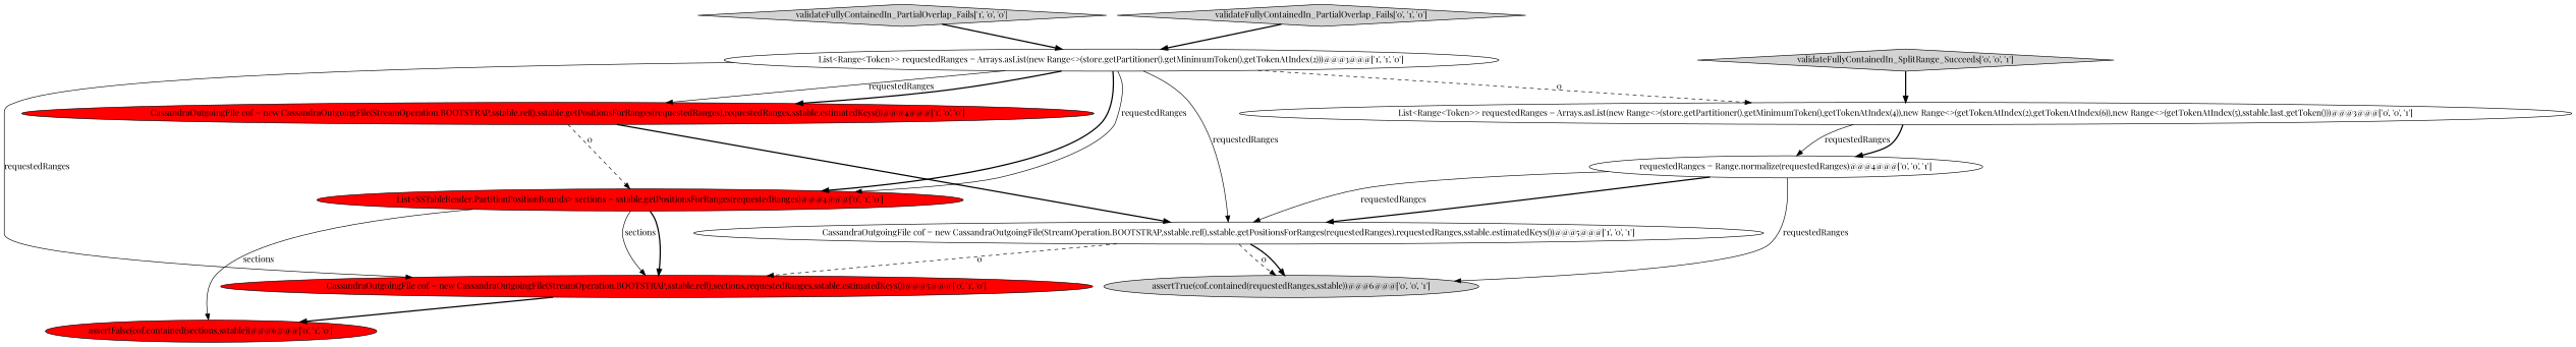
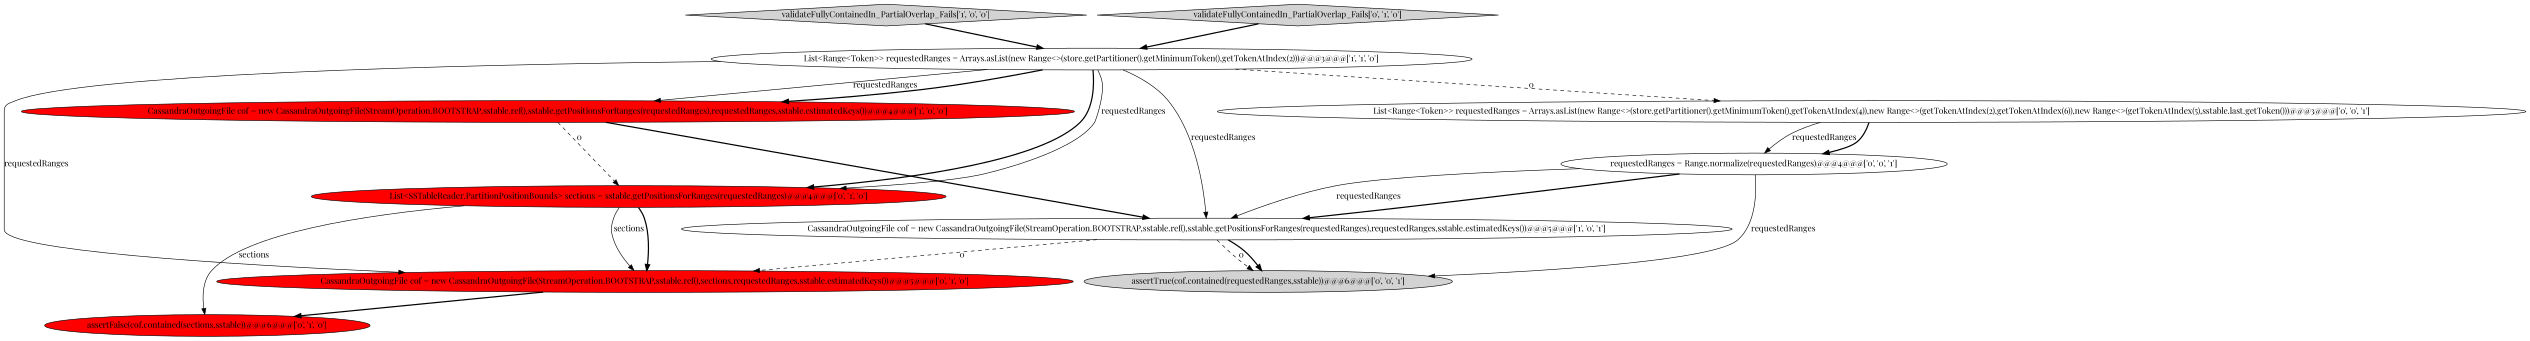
  digraph {
    fontname="Playfair Display"
    node [fillcolor=white shape=ellipse style=filled fontname="Playfair Display"]
    edge [style=bold fontname="Playfair Display"]
    n1 [label="CassandraOutgoingFile cof = new CassandraOutgoingFile(StreamOperation.BOOTSTRAP,sstable.ref(),sstable.getPositionsForRanges(requestedRanges),requestedRanges,sstable.estimatedKeys())@@@5@@@['1', '0', '1']"]
    n2 [fillcolor=lightgray label="assertTrue(cof.contained(requestedRanges,sstable))@@@6@@@['0', '0', '1']"]
    n3 [fillcolor=red label="CassandraOutgoingFile cof = new CassandraOutgoingFile(StreamOperation.BOOTSTRAP,sstable.ref(),sections,requestedRanges,sstable.estimatedKeys())@@@5@@@['0', '1', '0']"]
    n4 [fillcolor=lightgray label="validateFullyContainedIn_PartialOverlap_Fails['1', '0', '0']" shape=diamond]
    n5 [label="List<Range<Token>> requestedRanges = Arrays.asList(new Range<>(store.getPartitioner().getMinimumToken(),getTokenAtIndex(2)))@@@3@@@['1', '1', '0']"]
    n6 [fillcolor=red label="CassandraOutgoingFile cof = new CassandraOutgoingFile(StreamOperation.BOOTSTRAP,sstable.ref(),sstable.getPositionsForRanges(requestedRanges),requestedRanges,sstable.estimatedKeys())@@@4@@@['1', '0', '0']"]
    n7 [fillcolor=red label="List<SSTableReader.PartitionPositionBounds> sections = sstable.getPositionsForRanges(requestedRanges)@@@4@@@['0', '1', '0']"]
-   n8 [fillcolor=lightgray label="validateFullyContainedIn_SplitRange_Succeeds['0', '0', '1']" shape=diamond]
    n9 [label="List<Range<Token>> requestedRanges = Arrays.asList(new Range<>(store.getPartitioner().getMinimumToken(),getTokenAtIndex(4)),new Range<>(getTokenAtIndex(2),getTokenAtIndex(6)),new Range<>(getTokenAtIndex(5),sstable.last.getToken()))@@@3@@@['0', '0', '1']"]
    n10 [label="requestedRanges = Range.normalize(requestedRanges)@@@4@@@['0', '0', '1']"]
    n11 [fillcolor=lightgray label="validateFullyContainedIn_PartialOverlap_Fails['0', '1', '0']" shape=diamond]
    n12 [fillcolor=red label="assertFalse(cof.contained(sections,sstable))@@@6@@@['0', '1', '0']"]
    n1 -> n2 [label=0 style=dashed]
    n1 -> n2
    n1 -> n3 [label=0 style=dashed]
    n3 -> n12
    n4 -> n5
    n5 -> n1 [label=requestedRanges style=solid]
    n5 -> n3 [label=requestedRanges style=solid]
    n5 -> n6 [label=requestedRanges style=solid]
    n5 -> n6
    n5 -> n7
    n5 -> n7 [label=requestedRanges style=solid]
    n5 -> n9 [label=0 style=dashed]
    n6 -> n1
    n6 -> n7 [label=0 style=dashed]
    n7 -> n3 [label=sections style=solid]
    n7 -> n3
    n7 -> n12 [label=sections style=solid]
-   n8 -> n9
    n9 -> n10 [label=requestedRanges style=solid]
    n9 -> n10
    n10 -> n1
    n10 -> n1 [label=requestedRanges style=solid]
    n10 -> n2 [label=requestedRanges style=solid]
    n11 -> n5
  }
